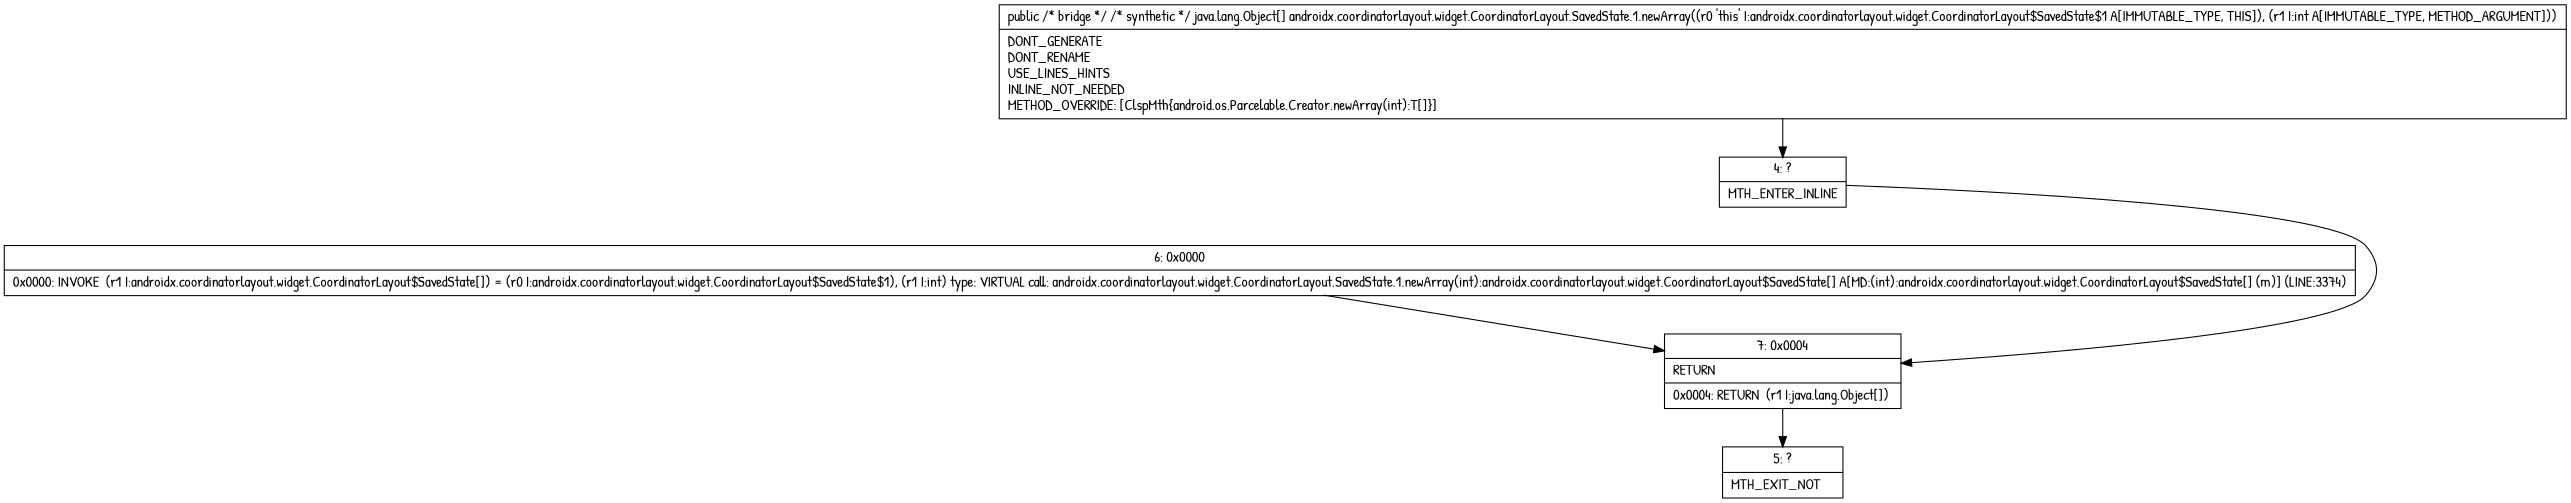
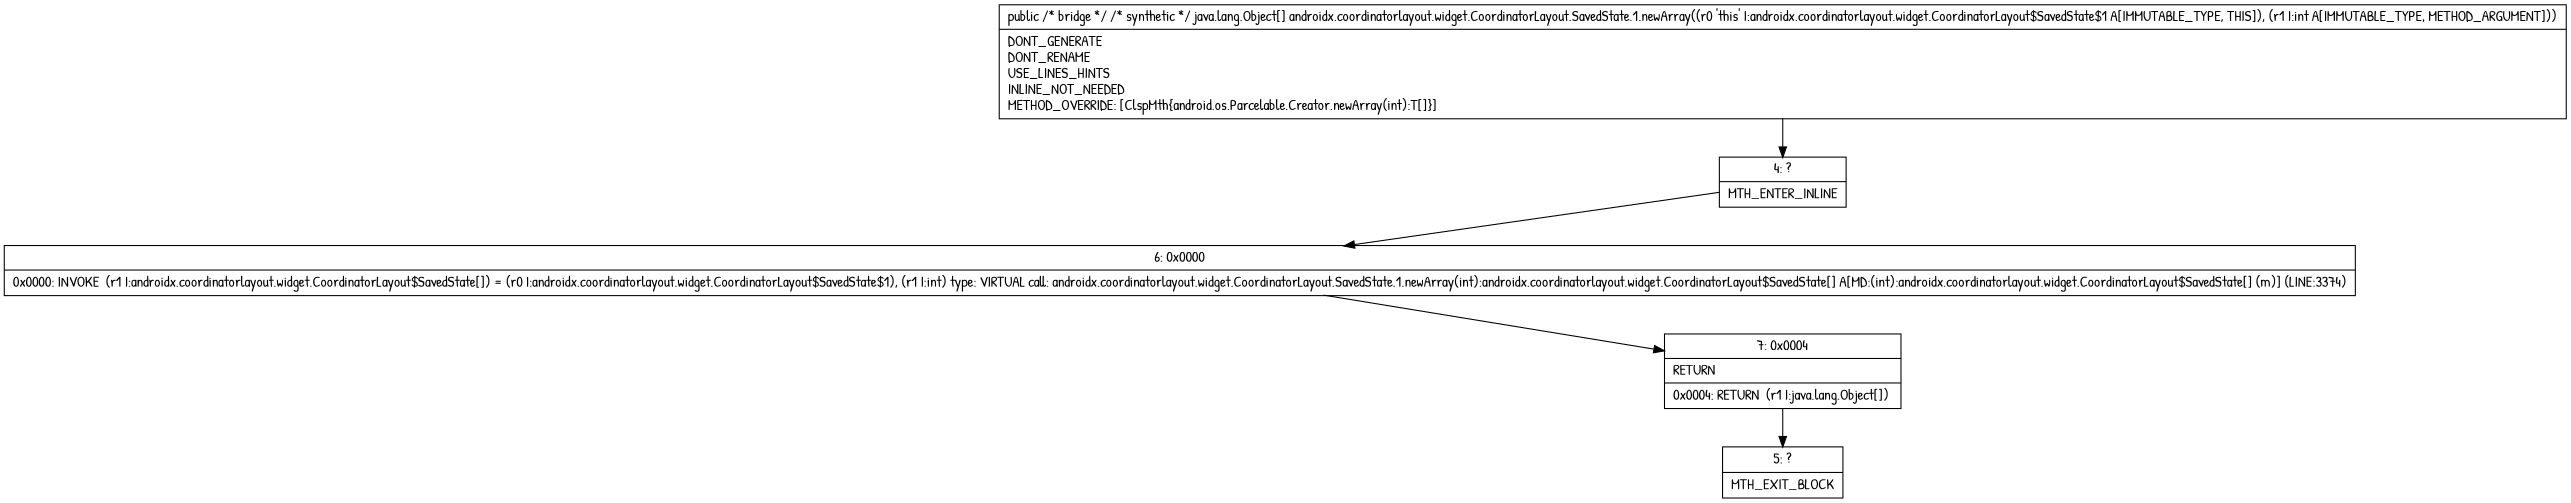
  digraph {
    fontname="Patrick Hand"
    node [fontname="Patrick Hand" shape=record]
    edge [fontname="Patrick Hand"]
    n1 [label="{4\:\ ?|MTH_ENTER_INLINE\l}"]
    n2 [label="{6\:\ 0x0000|0x0000: INVOKE  (r1 I:androidx.coordinatorlayout.widget.CoordinatorLayout$SavedState[]) = (r0 I:androidx.coordinatorlayout.widget.CoordinatorLayout$SavedState$1), (r1 I:int) type: VIRTUAL call: androidx.coordinatorlayout.widget.CoordinatorLayout.SavedState.1.newArray(int):androidx.coordinatorlayout.widget.CoordinatorLayout$SavedState[] A[MD:(int):androidx.coordinatorlayout.widget.CoordinatorLayout$SavedState[] (m)] (LINE:3374)\l}"]
    n3 [label="{7\:\ 0x0004|RETURN\l|0x0004: RETURN  (r1 I:java.lang.Object[]) \l}"]
-   n4 [label="{5\:\ ?|MTH_EXIT_NOT\l}"]
+   n4 [label="{5\:\ ?|MTH_EXIT_BLOCK\l}"]
    n5 [label="{public \/* bridge *\/ \/* synthetic *\/ java.lang.Object[] androidx.coordinatorlayout.widget.CoordinatorLayout.SavedState.1.newArray((r0 'this' I:androidx.coordinatorlayout.widget.CoordinatorLayout$SavedState$1 A[IMMUTABLE_TYPE, THIS]), (r1 I:int A[IMMUTABLE_TYPE, METHOD_ARGUMENT]))  | DONT_GENERATE\lDONT_RENAME\lUSE_LINES_HINTS\lINLINE_NOT_NEEDED\lMETHOD_OVERRIDE: [ClspMth\{android.os.Parcelable.Creator.newArray(int):T[]\}]\l}"]
-   n1 -> n3
+   n1 -> n2
    n2 -> n3
    n3 -> n4
    n5 -> n1
  }
